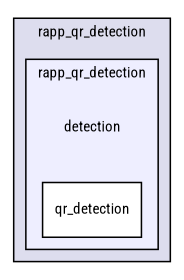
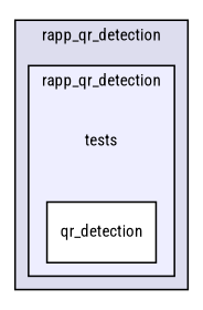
  digraph {
    compound=true
    rankdir=LR
    fontname="Roboto Condensed"
    node [fontname="Roboto Condensed" fontsize=10]
-   n1 [label=detection shape=plaintext]
+   n1 [label=tests shape=plaintext]
    n2 [color=black fillcolor=white label=qr_detection shape=box style=filled]
    subgraph cluster_1 {
      bgcolor="#ddddee"
      fontsize=10
      label=rapp_qr_detection
      pencolor=black
      subgraph cluster_2 {
        bgcolor="#eeeeff"
        fontsize=10
        pencolor=black
        n1
        n2
      }
    }
  }
